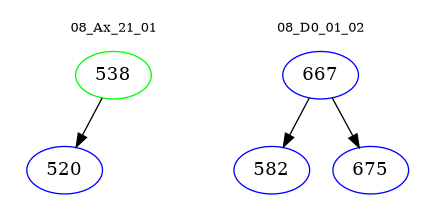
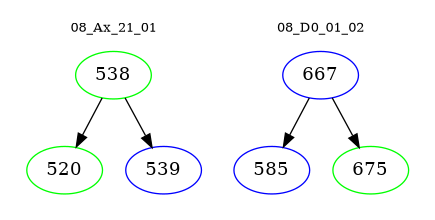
  digraph {
    node [color=green]
    edge [color=black]
    n1 [label=538]
-   n2 [color=blue label=520]
+   n2 [label=520]
+   n3 [color=blue label=539]
    n4 [color=blue label=667]
-   n5 [color=blue label=582]
-   n6 [color=blue label=675]
+   n5 [color=blue label=585]
+   n6 [label=675]
    subgraph cluster_1 {
      color=white
      fontsize=10
      label="08_Ax_21_01"
      n1
      n2
+     n3
    }
    subgraph cluster_2 {
      color=white
      fontsize=10
      label="08_D0_01_02"
      n4
      n5
      n6
    }
    n1 -> n2
+   n1 -> n3
    n4 -> n5
    n4 -> n6
  }
